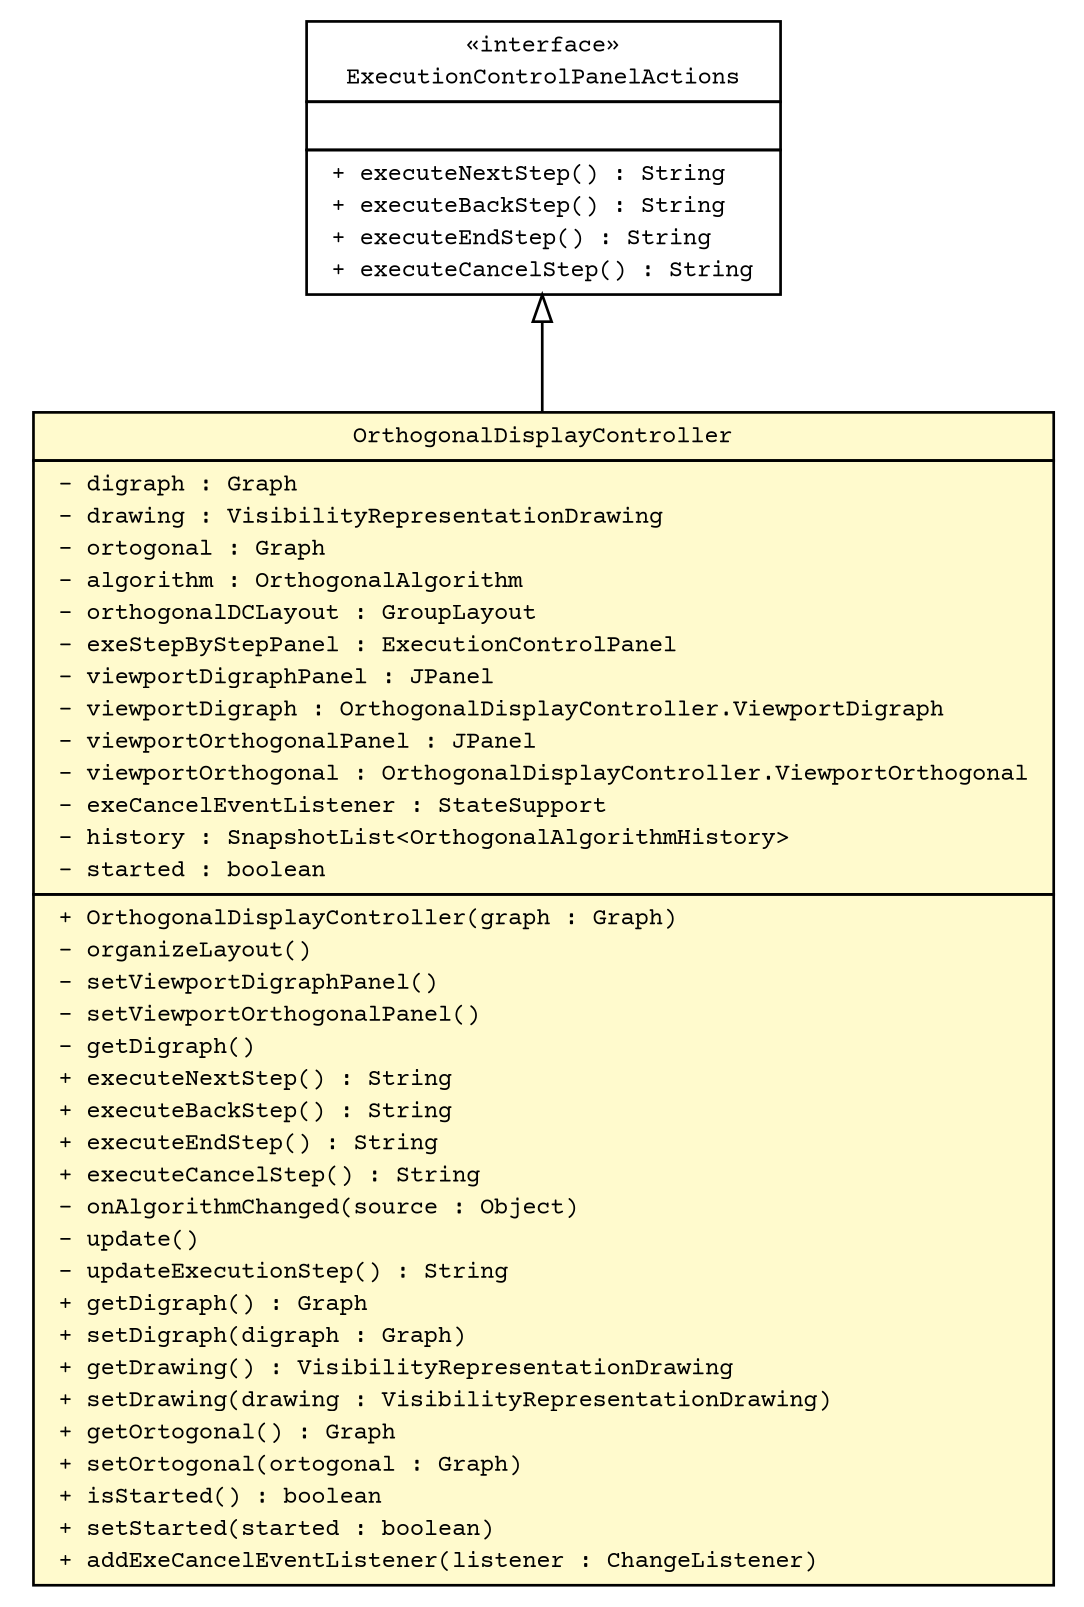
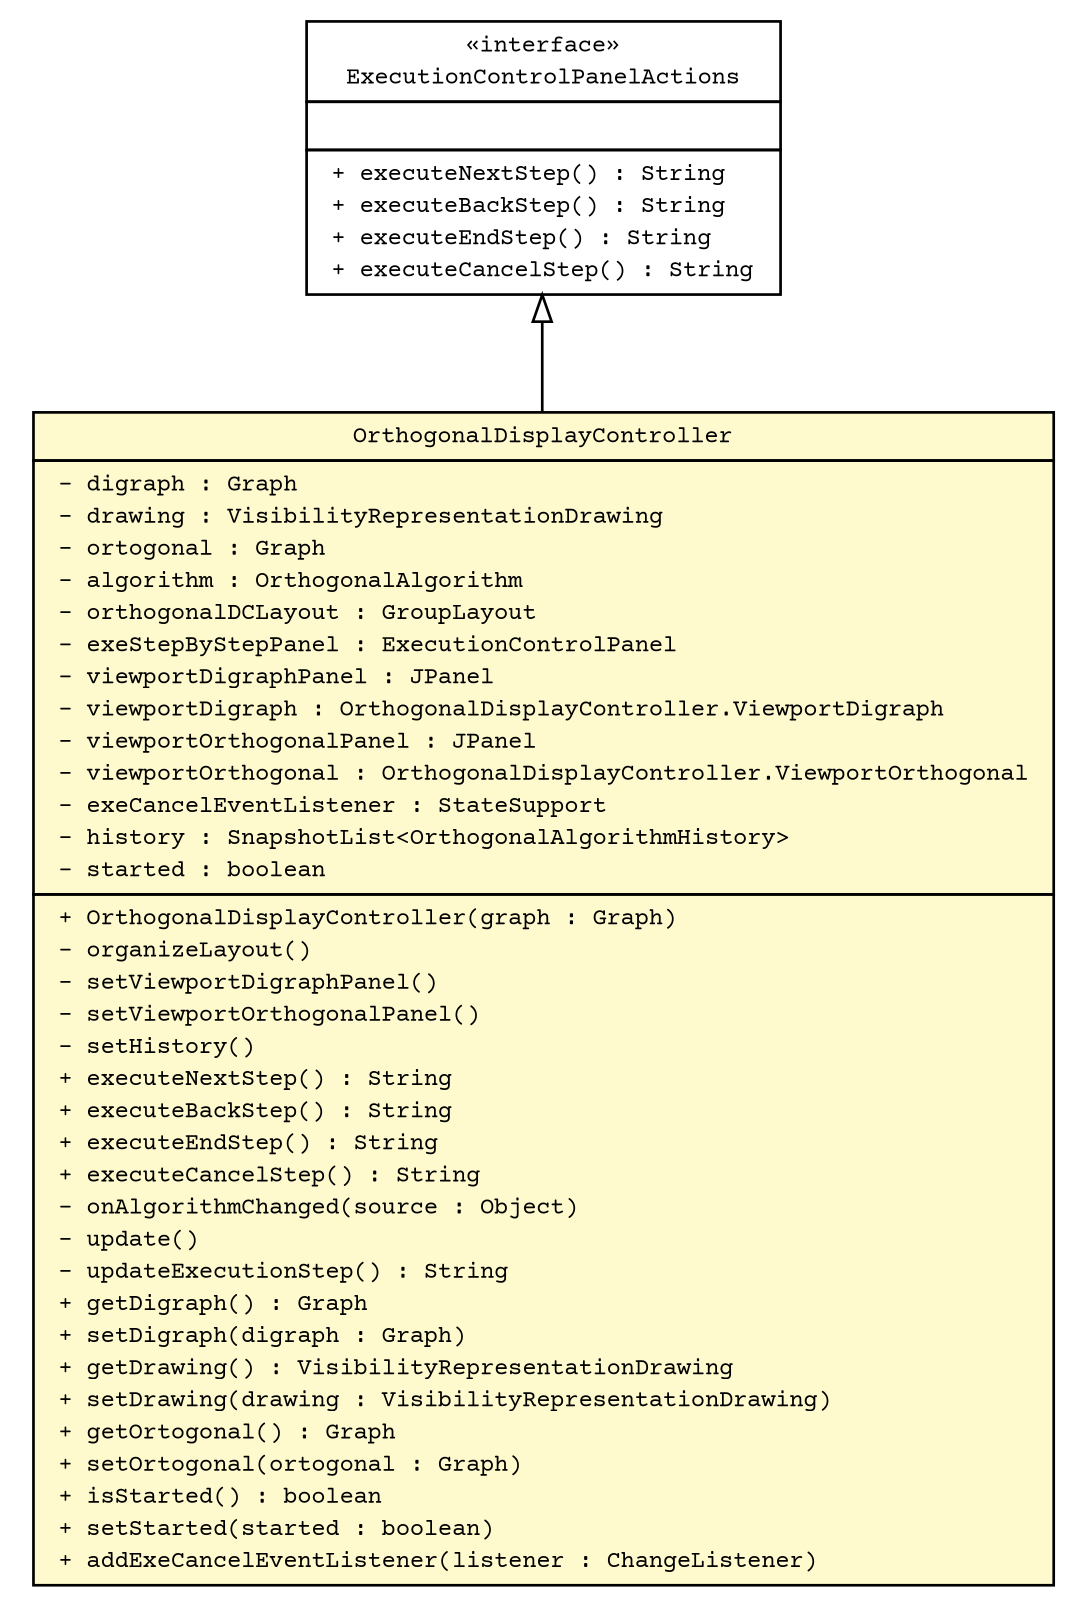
  digraph {
    nodesep=0.25
    ranksep=0.5
    fontname="Courier Prime"
    node [fontcolor=black fontname="Courier Prime" fontsize=9.0 shape=plaintext]
-   n1 [label=<<table title="pfc.controllers.algorithms.OrthogonalDisplayController" border="0" cellborder="1" cellspacing="0" cellpadding="2" port="p" bgcolor="lemonChiffon" href="./OrthogonalDisplayController.html"> 		<tr><td><table border="0" cellspacing="0" cellpadding="1"> <tr><td align="center" balign="center"> OrthogonalDisplayController </td></tr> 		</table></td></tr> 		<tr><td><table border="0" cellspacing="0" cellpadding="1"> <tr><td align="left" balign="left"> - digraph : Graph </td></tr> <tr><td align="left" balign="left"> - drawing : VisibilityRepresentationDrawing </td></tr> <tr><td align="left" balign="left"> - ortogonal : Graph </td></tr> <tr><td align="left" balign="left"> - algorithm : OrthogonalAlgorithm </td></tr> <tr><td align="left" balign="left"> - orthogonalDCLayout : GroupLayout </td></tr> <tr><td align="left" balign="left"> - exeStepByStepPanel : ExecutionControlPanel </td></tr> <tr><td align="left" balign="left"> - viewportDigraphPanel : JPanel </td></tr> <tr><td align="left" balign="left"> - viewportDigraph : OrthogonalDisplayController.ViewportDigraph </td></tr> <tr><td align="left" balign="left"> - viewportOrthogonalPanel : JPanel </td></tr> <tr><td align="left" balign="left"> - viewportOrthogonal : OrthogonalDisplayController.ViewportOrthogonal </td></tr> <tr><td align="left" balign="left"> - exeCancelEventListener : StateSupport </td></tr> <tr><td align="left" balign="left"> - history : SnapshotList&lt;OrthogonalAlgorithmHistory&gt; </td></tr> <tr><td align="left" balign="left"> - started : boolean </td></tr> 		</table></td></tr> 		<tr><td><table border="0" cellspacing="0" cellpadding="1"> <tr><td align="left" balign="left"> + OrthogonalDisplayController(graph : Graph) </td></tr> <tr><td align="left" balign="left"> - organizeLayout() </td></tr> <tr><td align="left" balign="left"> - setViewportDigraphPanel() </td></tr> <tr><td align="left" balign="left"> - setViewportOrthogonalPanel() </td></tr> <tr><td align="left" balign="left"> - getDigraph() </td></tr> <tr><td align="left" balign="left"> + executeNextStep() : String </td></tr> <tr><td align="left" balign="left"> + executeBackStep() : String </td></tr> <tr><td align="left" balign="left"> + executeEndStep() : String </td></tr> <tr><td align="left" balign="left"> + executeCancelStep() : String </td></tr> <tr><td align="left" balign="left"> - onAlgorithmChanged(source : Object) </td></tr> <tr><td align="left" balign="left"> - update() </td></tr> <tr><td align="left" balign="left"> - updateExecutionStep() : String </td></tr> <tr><td align="left" balign="left"> + getDigraph() : Graph </td></tr> <tr><td align="left" balign="left"> + setDigraph(digraph : Graph) </td></tr> <tr><td align="left" balign="left"> + getDrawing() : VisibilityRepresentationDrawing </td></tr> <tr><td align="left" balign="left"> + setDrawing(drawing : VisibilityRepresentationDrawing) </td></tr> <tr><td align="left" balign="left"> + getOrtogonal() : Graph </td></tr> <tr><td align="left" balign="left"> + setOrtogonal(ortogonal : Graph) </td></tr> <tr><td align="left" balign="left"> + isStarted() : boolean </td></tr> <tr><td align="left" balign="left"> + setStarted(started : boolean) </td></tr> <tr><td align="left" balign="left"> + addExeCancelEventListener(listener : ChangeListener) </td></tr> 		</table></td></tr> 		</table>>]
+   n1 [label=<<table title="pfc.controllers.algorithms.OrthogonalDisplayController" border="0" cellborder="1" cellspacing="0" cellpadding="2" port="p" bgcolor="lemonChiffon" href="./OrthogonalDisplayController.html"> 		<tr><td><table border="0" cellspacing="0" cellpadding="1"> <tr><td align="center" balign="center"> OrthogonalDisplayController </td></tr> 		</table></td></tr> 		<tr><td><table border="0" cellspacing="0" cellpadding="1"> <tr><td align="left" balign="left"> - digraph : Graph </td></tr> <tr><td align="left" balign="left"> - drawing : VisibilityRepresentationDrawing </td></tr> <tr><td align="left" balign="left"> - ortogonal : Graph </td></tr> <tr><td align="left" balign="left"> - algorithm : OrthogonalAlgorithm </td></tr> <tr><td align="left" balign="left"> - orthogonalDCLayout : GroupLayout </td></tr> <tr><td align="left" balign="left"> - exeStepByStepPanel : ExecutionControlPanel </td></tr> <tr><td align="left" balign="left"> - viewportDigraphPanel : JPanel </td></tr> <tr><td align="left" balign="left"> - viewportDigraph : OrthogonalDisplayController.ViewportDigraph </td></tr> <tr><td align="left" balign="left"> - viewportOrthogonalPanel : JPanel </td></tr> <tr><td align="left" balign="left"> - viewportOrthogonal : OrthogonalDisplayController.ViewportOrthogonal </td></tr> <tr><td align="left" balign="left"> - exeCancelEventListener : StateSupport </td></tr> <tr><td align="left" balign="left"> - history : SnapshotList&lt;OrthogonalAlgorithmHistory&gt; </td></tr> <tr><td align="left" balign="left"> - started : boolean </td></tr> 		</table></td></tr> 		<tr><td><table border="0" cellspacing="0" cellpadding="1"> <tr><td align="left" balign="left"> + OrthogonalDisplayController(graph : Graph) </td></tr> <tr><td align="left" balign="left"> - organizeLayout() </td></tr> <tr><td align="left" balign="left"> - setViewportDigraphPanel() </td></tr> <tr><td align="left" balign="left"> - setViewportOrthogonalPanel() </td></tr> <tr><td align="left" balign="left"> - setHistory() </td></tr> <tr><td align="left" balign="left"> + executeNextStep() : String </td></tr> <tr><td align="left" balign="left"> + executeBackStep() : String </td></tr> <tr><td align="left" balign="left"> + executeEndStep() : String </td></tr> <tr><td align="left" balign="left"> + executeCancelStep() : String </td></tr> <tr><td align="left" balign="left"> - onAlgorithmChanged(source : Object) </td></tr> <tr><td align="left" balign="left"> - update() </td></tr> <tr><td align="left" balign="left"> - updateExecutionStep() : String </td></tr> <tr><td align="left" balign="left"> + getDigraph() : Graph </td></tr> <tr><td align="left" balign="left"> + setDigraph(digraph : Graph) </td></tr> <tr><td align="left" balign="left"> + getDrawing() : VisibilityRepresentationDrawing </td></tr> <tr><td align="left" balign="left"> + setDrawing(drawing : VisibilityRepresentationDrawing) </td></tr> <tr><td align="left" balign="left"> + getOrtogonal() : Graph </td></tr> <tr><td align="left" balign="left"> + setOrtogonal(ortogonal : Graph) </td></tr> <tr><td align="left" balign="left"> + isStarted() : boolean </td></tr> <tr><td align="left" balign="left"> + setStarted(started : boolean) </td></tr> <tr><td align="left" balign="left"> + addExeCancelEventListener(listener : ChangeListener) </td></tr> 		</table></td></tr> 		</table>>]
    n2 [label=<<table title="pfc.controllers.algorithms.ExecutionControlPanelActions" border="0" cellborder="1" cellspacing="0" cellpadding="2" port="p" href="./ExecutionControlPanelActions.html"> 		<tr><td><table border="0" cellspacing="0" cellpadding="1"> <tr><td align="center" balign="center"> &#171;interface&#187; </td></tr> <tr><td align="center" balign="center"> ExecutionControlPanelActions </td></tr> 		</table></td></tr> 		<tr><td><table border="0" cellspacing="0" cellpadding="1"> <tr><td align="left" balign="left">  </td></tr> 		</table></td></tr> 		<tr><td><table border="0" cellspacing="0" cellpadding="1"> <tr><td align="left" balign="left"> + executeNextStep() : String </td></tr> <tr><td align="left" balign="left"> + executeBackStep() : String </td></tr> <tr><td align="left" balign="left"> + executeEndStep() : String </td></tr> <tr><td align="left" balign="left"> + executeCancelStep() : String </td></tr> 		</table></td></tr> 		</table>>]
    n2 -> n1 [arrowtail=empty dir=back fontname="Courier Prime" fontsize=10 headport=p labelfontname=arial labelfontsize=10 style=solid tailport=p color=black]
  }
